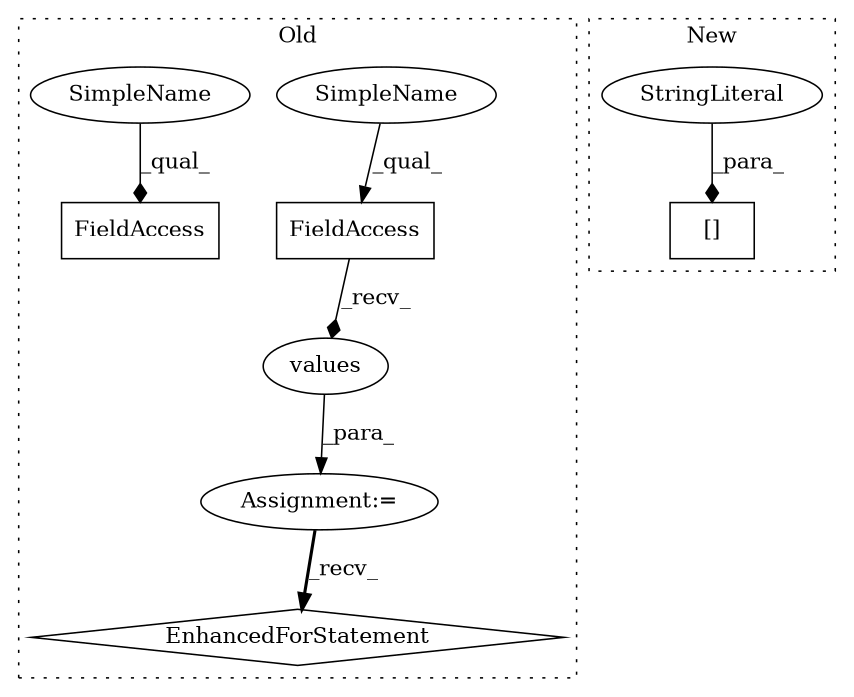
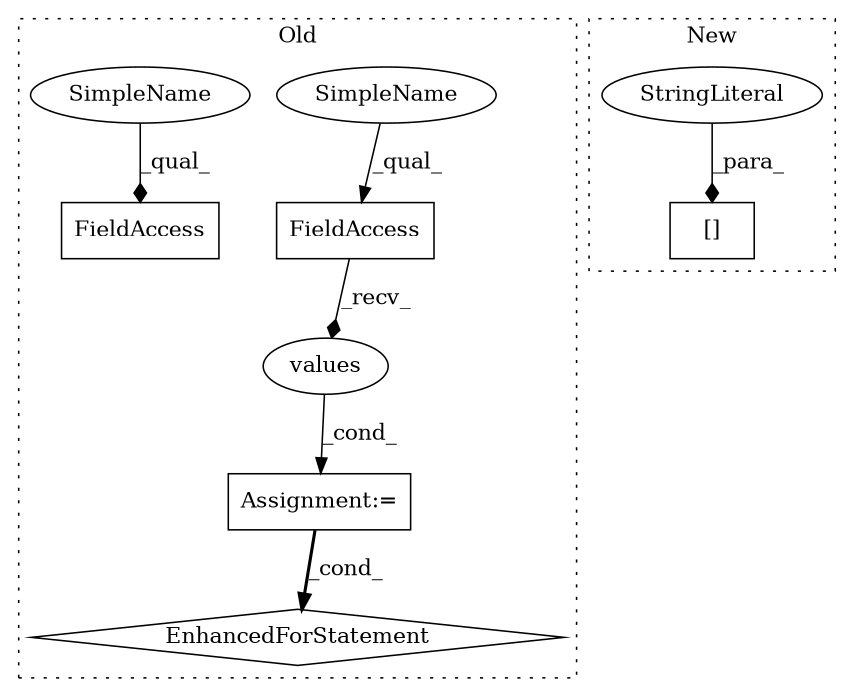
  digraph {
    node [a=22 l="61,2" s="7548,7731" shape=ellipse]
    edge [arrowhead=normal style=solid]
    n1 [a=32 l=8 label=values s=7723]
-   n2 [a=7 label="Assignment:="]
+   n2 [a=7 label="Assignment:=" shape=box]
    n3 [a=70 label=EnhancedForStatement shape=diamond]
    n4 [l=11 label=FieldAccess s=7711 shape=box]
    n5 [l=11 label=FieldAccess s=7449 shape=box]
    n6 [a=42 l=4 label=SimpleName s=7711]
    n7 [a=42 l=4 label=SimpleName s=7449]
    n8 [a=2 l="12,1" label="[]" s="6626,6647" shape=box]
    n9 [a=45 l=9 label=StringLiteral s=6638]
    subgraph cluster_1 {
      label=Old
      style=dotted
      n1
      n2
      n3
      n4
      n5
      n6
      n7
    }
    subgraph cluster_2 {
      label=New
      style=dotted
      n8
      n9
    }
-   n1 -> n2 [label=_para_]
-   n2 -> n3 [label=_recv_ style=bold]
+   n1 -> n2 [label=_cond_]
+   n2 -> n3 [label=_cond_ style=bold]
    n4 -> n1 [arrowhead=diamond label=_recv_]
    n6 -> n4 [label=_qual_]
    n7 -> n5 [arrowhead=diamond label=_qual_]
    n9 -> n8 [arrowhead=diamond label=_para_]
  }
